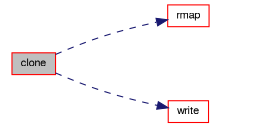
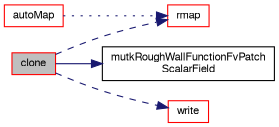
  digraph {
    rankdir=LR
    node [color=red fontname=FreeSans fontsize=10 shape=record]
    edge [color=midnightblue fontname=FreeSans fontsize=10 labelfontname=FreeSans labelfontsize=10 style=dashed]
    n1 [fillcolor=grey75 fontcolor=black height=0.2 label=clone style=filled width=0.4]
    n2 [height=0.2 label=rmap width=0.4]
+   n3 [color=black height=0.2 label="mutkRoughWallFunctionFvPatch\lScalarField" width=0.4]
    n4 [height=0.2 label=write width=0.4]
+   n5 [height=0.2 label=autoMap width=0.4]
    n1 -> n2
+   n1 -> n3 [style=solid]
    n1 -> n4
+   n5 -> n2 [style=dotted]
  }
